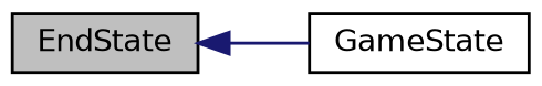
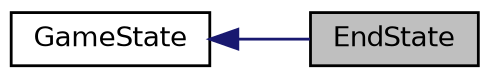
  digraph {
    rankdir=LR
    node [color=black fontname=Helvetica fontsize=10 shape=record style=filled]
    n1 [fillcolor=grey75 fontcolor=black height=0.2 label=EndState width=0.4]
    n2 [fillcolor=white height=0.2 label=GameState width=0.4]
-   n1 -> n2 [color=midnightblue dir=back fontname=Helvetica fontsize=10 labelfontname=Helvetica labelfontsize=10 style=solid]
+   n2 -> n1 [color=midnightblue dir=back fontname=Helvetica fontsize=10 labelfontname=Helvetica labelfontsize=10 style=solid]
  }
